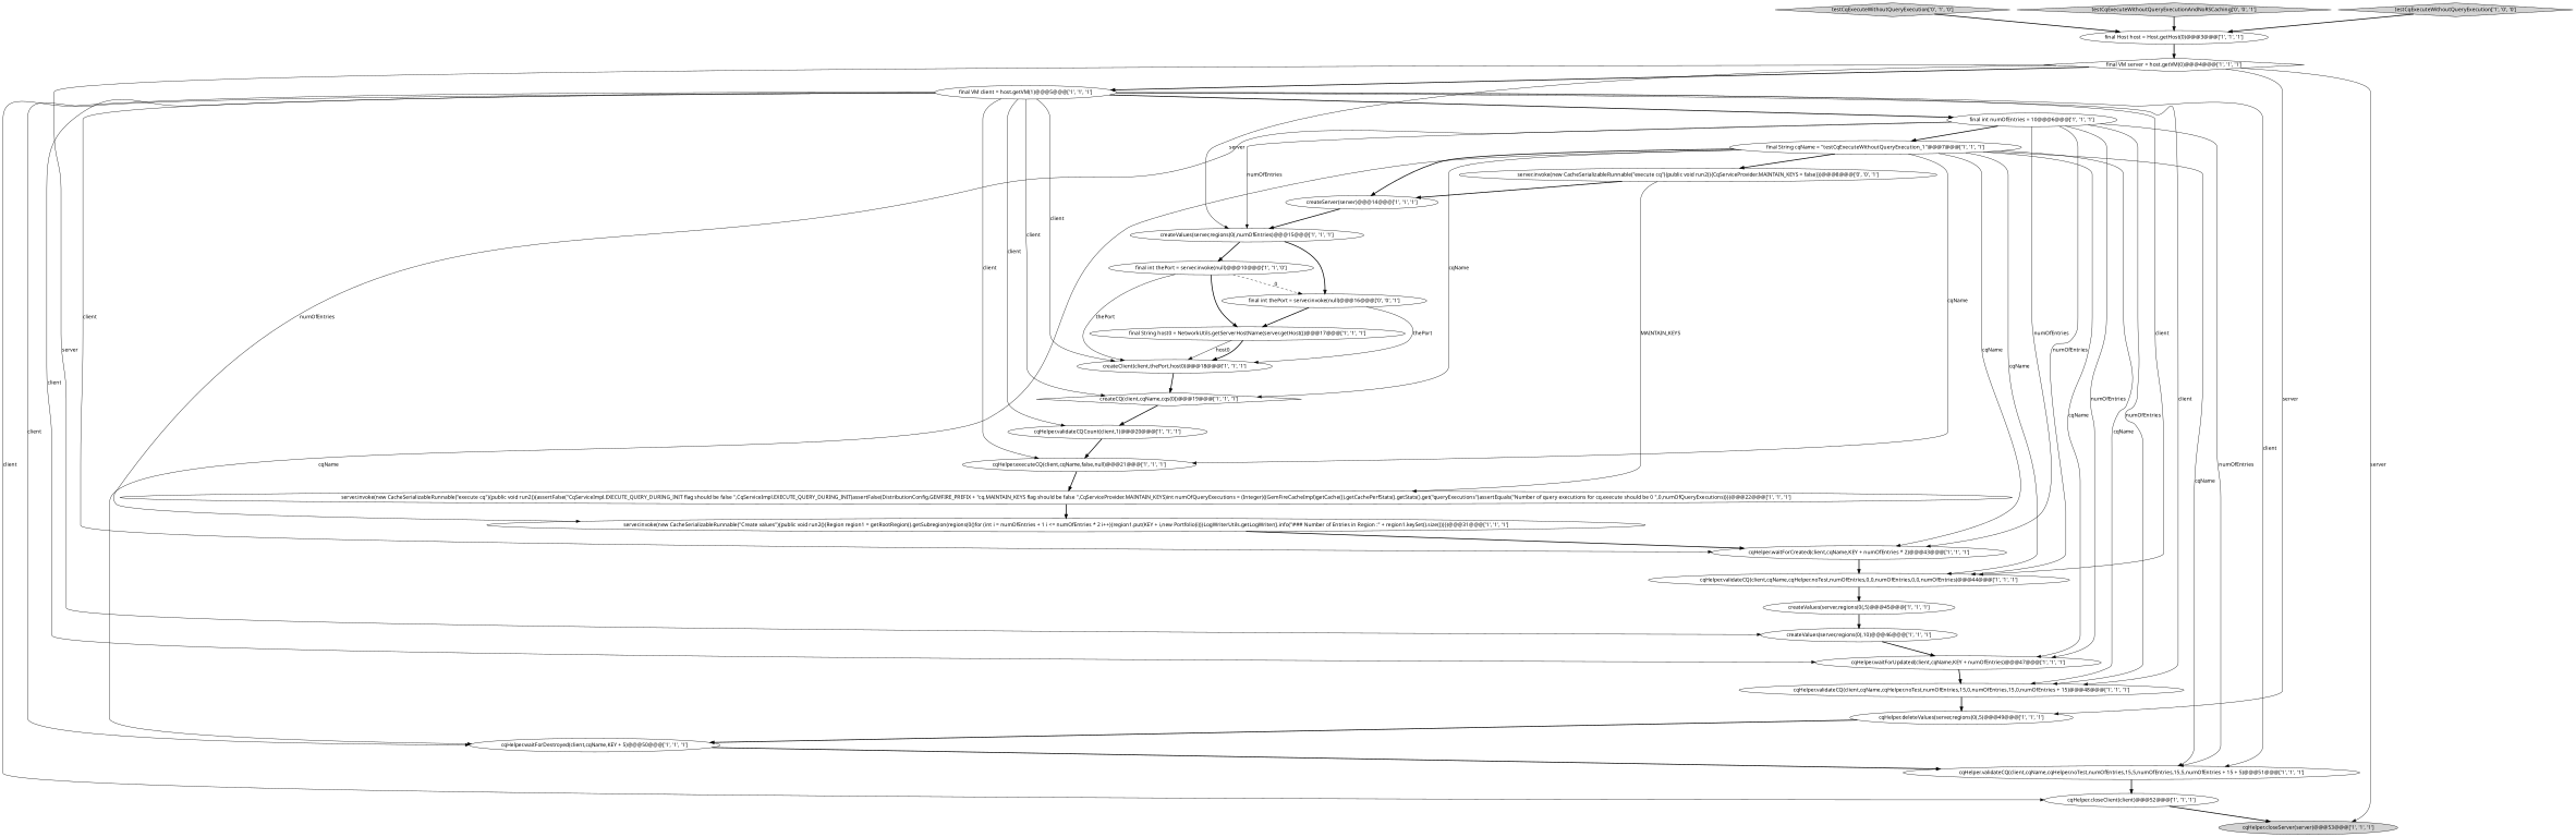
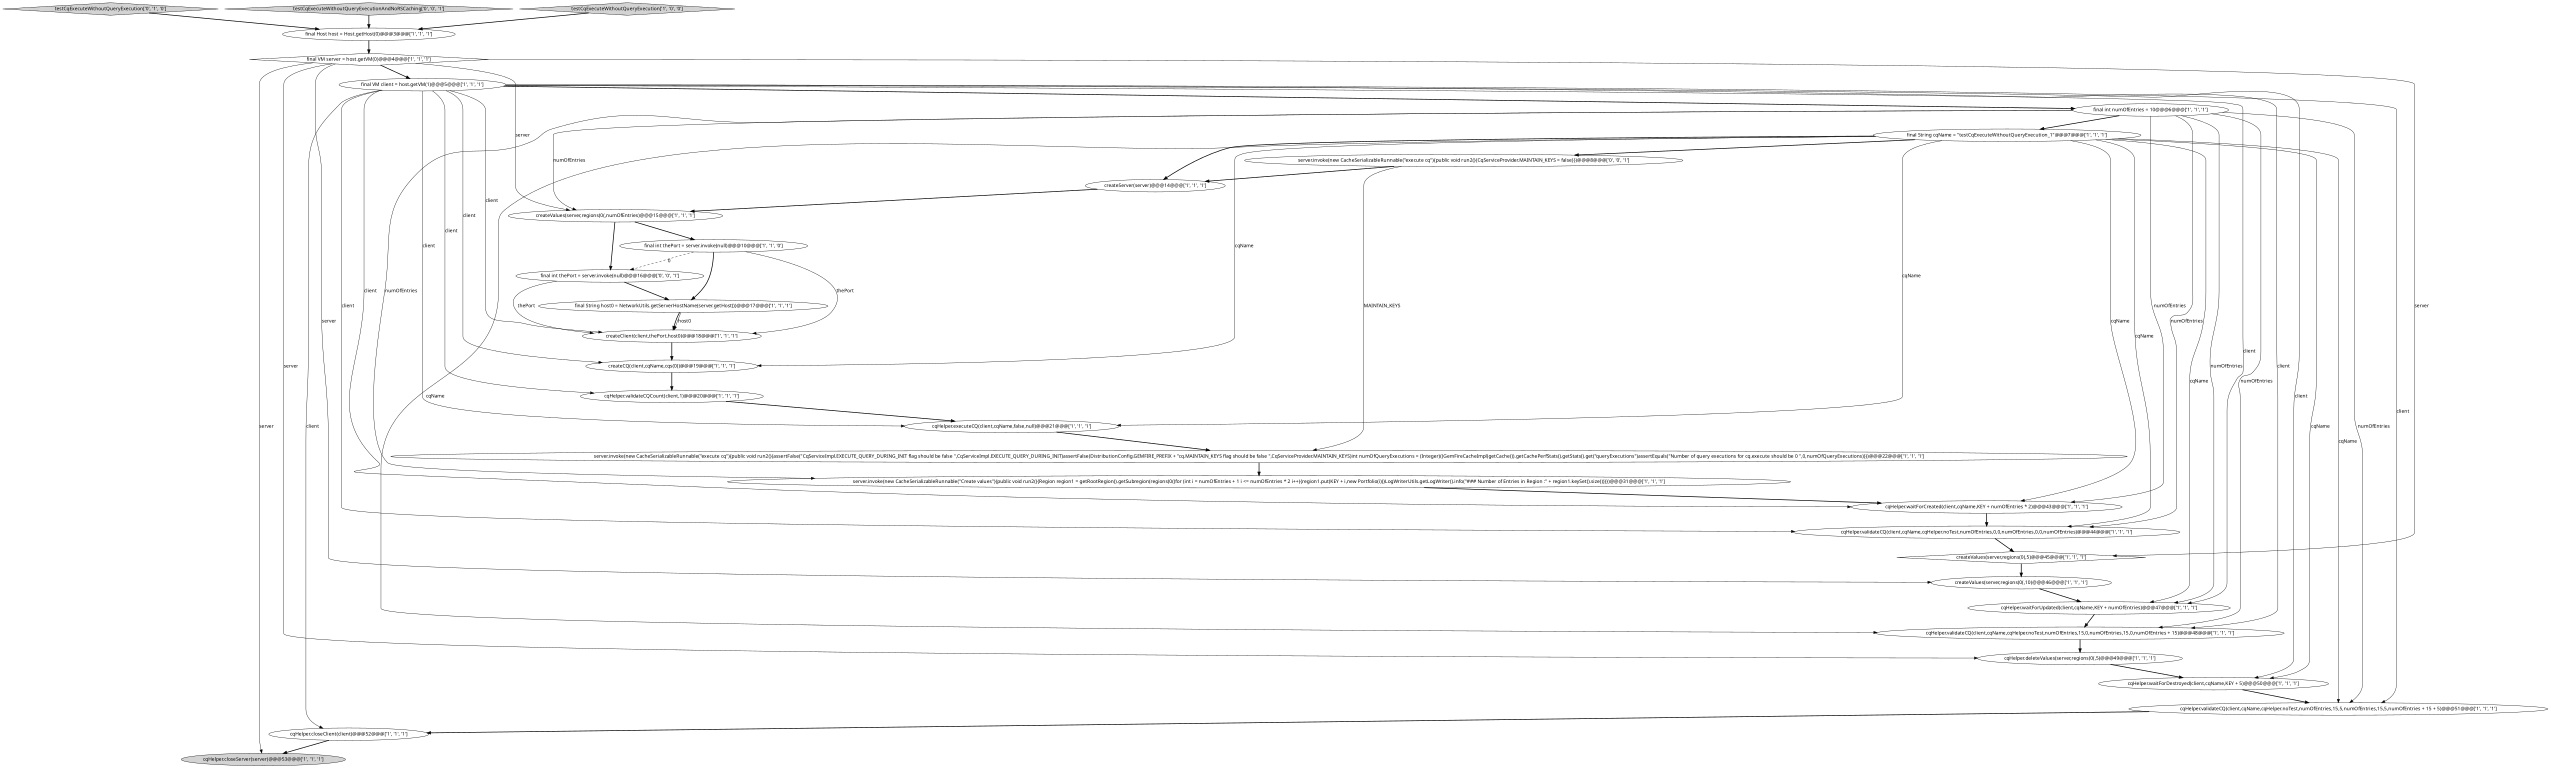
  digraph {
    fontname="Noto Sans"
    node [fillcolor=white fontname="Noto Sans" shape=ellipse style=filled]
    edge [fontname="Noto Sans" style=solid]
    n1 [label="cqHelper.deleteValues(server,regions(0(,5)@@@49@@@['1', '1', '1']"]
    n2 [label="cqHelper.waitForDestroyed(client,cqName,KEY + 5)@@@50@@@['1', '1', '1']"]
    n3 [label="cqHelper.validateCQ(client,cqName,cqHelper.noTest,numOfEntries,15,5,numOfEntries,15,5,numOfEntries + 15 + 5)@@@51@@@['1', '1', '1']"]
    n4 [label="final int numOfEntries = 10@@@6@@@['1', '1', '1']"]
    n5 [label="cqHelper.waitForCreated(client,cqName,KEY + numOfEntries * 2)@@@43@@@['1', '1', '1']"]
    n6 [label="cqHelper.validateCQ(client,cqName,cqHelper.noTest,numOfEntries,15,0,numOfEntries,15,0,numOfEntries + 15)@@@48@@@['1', '1', '1']"]
    n7 [label="createValues(server,regions(0(,numOfEntries)@@@15@@@['1', '1', '1']"]
    n8 [label="cqHelper.validateCQ(client,cqName,cqHelper.noTest,numOfEntries,0,0,numOfEntries,0,0,numOfEntries)@@@44@@@['1', '1', '1']"]
    n9 [label="server.invoke(new CacheSerializableRunnable(\"Create values\"){public void run2(){Region region1 = getRootRegion().getSubregion(regions(0()for (int i = numOfEntries + 1 i <= numOfEntries * 2 i++){region1.put(KEY + i,new Portfolio(i))}LogWriterUtils.getLogWriter().info(\"### Number of Entries in Region :\" + region1.keySet().size())}})@@@31@@@['1', '1', '1']"]
    n10 [label="final String cqName = \"testCqExecuteWithoutQueryExecution_1\"@@@7@@@['1', '1', '1']"]
    n11 [label="cqHelper.waitForUpdated(client,cqName,KEY + numOfEntries)@@@47@@@['1', '1', '1']"]
    n12 [label="final int thePort = server.invoke(null)@@@16@@@['0', '0', '1']"]
    n13 [label="final int thePort = server.invoke(null)@@@10@@@['1', '1', '0']"]
-   n14 [label="createValues(server,regions(0(,5)@@@45@@@['1', '1', '1']"]
+   n14 [label="createValues(server,regions(0(,5)@@@45@@@['1', '1', '1']" shape=diamond]
    n15 [label="server.invoke(new CacheSerializableRunnable(\"execute cq\"){public void run2(){CqServiceProvider.MAINTAIN_KEYS = false}})@@@8@@@['0', '0', '1']"]
    n16 [label="createServer(server)@@@14@@@['1', '1', '1']"]
-   n17 [label="createCQ(client,cqName,cqs(0()@@@19@@@['1', '1', '1']" shape=diamond]
+   n17 [label="createCQ(client,cqName,cqs(0()@@@19@@@['1', '1', '1']"]
    n18 [label="cqHelper.executeCQ(client,cqName,false,null)@@@21@@@['1', '1', '1']"]
    n19 [label="cqHelper.closeClient(client)@@@52@@@['1', '1', '1']"]
    n20 [label="createValues(server,regions(0(,10)@@@46@@@['1', '1', '1']"]
    n21 [label="server.invoke(new CacheSerializableRunnable(\"execute cq\"){public void run2(){assertFalse(\"CqServiceImpl.EXECUTE_QUERY_DURING_INIT flag should be false \",CqServiceImpl.EXECUTE_QUERY_DURING_INIT)assertFalse(DistributionConfig.GEMFIRE_PREFIX + \"cq.MAINTAIN_KEYS flag should be false \",CqServiceProvider.MAINTAIN_KEYS)int numOfQueryExecutions = (Integer)((GemFireCacheImpl)getCache()).getCachePerfStats().getStats().get(\"queryExecutions\")assertEquals(\"Number of query executions for cq.execute should be 0 \",0,numOfQueryExecutions)}})@@@22@@@['1', '1', '1']"]
    n22 [label="final VM server = host.getVM(0)@@@4@@@['1', '1', '1']" shape=diamond]
    n23 [fillcolor=lightgray label="cqHelper.closeServer(server)@@@53@@@['1', '1', '1']"]
    n24 [label="final VM client = host.getVM(1)@@@5@@@['1', '1', '1']"]
    n25 [label="cqHelper.validateCQCount(client,1)@@@20@@@['1', '1', '1']"]
    n26 [label="createClient(client,thePort,host0)@@@18@@@['1', '1', '1']"]
    n27 [fillcolor=lightgray label="testCqExecuteWithoutQueryExecution['0', '1', '0']" shape=diamond]
    n28 [label="final Host host = Host.getHost(0)@@@3@@@['1', '1', '1']"]
    n29 [label="final String host0 = NetworkUtils.getServerHostName(server.getHost())@@@17@@@['1', '1', '1']"]
    n30 [fillcolor=lightgray label="testCqExecuteWithoutQueryExecutionAndNoRSCaching['0', '0', '1']" shape=diamond]
    n31 [fillcolor=lightgray label="testCqExecuteWithoutQueryExecution['1', '0', '0']" shape=diamond]
    n1 -> n2 [style=bold]
    n2 -> n3 [style=bold]
    n3 -> n19 [style=bold]
    n4 -> n3 [label=numOfEntries]
    n4 -> n5 [label=numOfEntries]
    n4 -> n6 [label=numOfEntries]
    n4 -> n7 [label=numOfEntries]
    n4 -> n8 [label=numOfEntries]
    n4 -> n9 [label=numOfEntries]
    n4 -> n10 [style=bold]
    n4 -> n11 [label=numOfEntries]
    n5 -> n8 [style=bold]
    n6 -> n1 [style=bold]
    n7 -> n12 [style=bold]
    n7 -> n13 [style=bold]
    n8 -> n14 [style=bold]
    n9 -> n5 [style=bold]
    n10 -> n2 [label=cqName]
    n10 -> n3 [label=cqName]
    n10 -> n5 [label=cqName]
    n10 -> n6 [label=cqName]
    n10 -> n8 [label=cqName]
    n10 -> n11 [label=cqName]
    n10 -> n15 [style=bold]
    n10 -> n16 [style=bold]
    n10 -> n17 [label=cqName]
    n10 -> n18 [label=cqName]
    n11 -> n6 [style=bold]
    n12 -> n26 [label=thePort]
    n12 -> n29 [style=bold]
    n13 -> n12 [label=0 style=dashed]
    n13 -> n26 [label=thePort]
    n13 -> n29 [style=bold]
    n14 -> n20 [style=bold]
    n15 -> n16 [style=bold]
    n15 -> n21 [label=MAINTAIN_KEYS]
    n16 -> n7 [style=bold]
    n17 -> n25 [style=bold]
    n18 -> n21 [style=bold]
    n19 -> n23 [style=bold]
    n20 -> n11 [style=bold]
    n21 -> n9 [style=bold]
    n22 -> n1 [label=server]
    n22 -> n7 [label=server]
+   n22 -> n14 [label=server]
    n22 -> n20 [label=server]
    n22 -> n23 [label=server]
    n22 -> n24 [style=bold]
    n24 -> n2 [label=client]
    n24 -> n3 [label=client]
    n24 -> n4 [style=bold]
    n24 -> n5 [label=client]
    n24 -> n6 [label=client]
    n24 -> n8 [label=client]
    n24 -> n11 [label=client]
    n24 -> n17 [label=client]
    n24 -> n18 [label=client]
    n24 -> n19 [label=client]
    n24 -> n25 [label=client]
    n24 -> n26 [label=client]
    n25 -> n18 [style=bold]
    n26 -> n17 [style=bold]
    n27 -> n28 [style=bold]
    n28 -> n22 [style=bold]
    n29 -> n26 [label=host0]
    n29 -> n26 [style=bold]
    n30 -> n28 [style=bold]
    n31 -> n28 [style=bold]
  }
